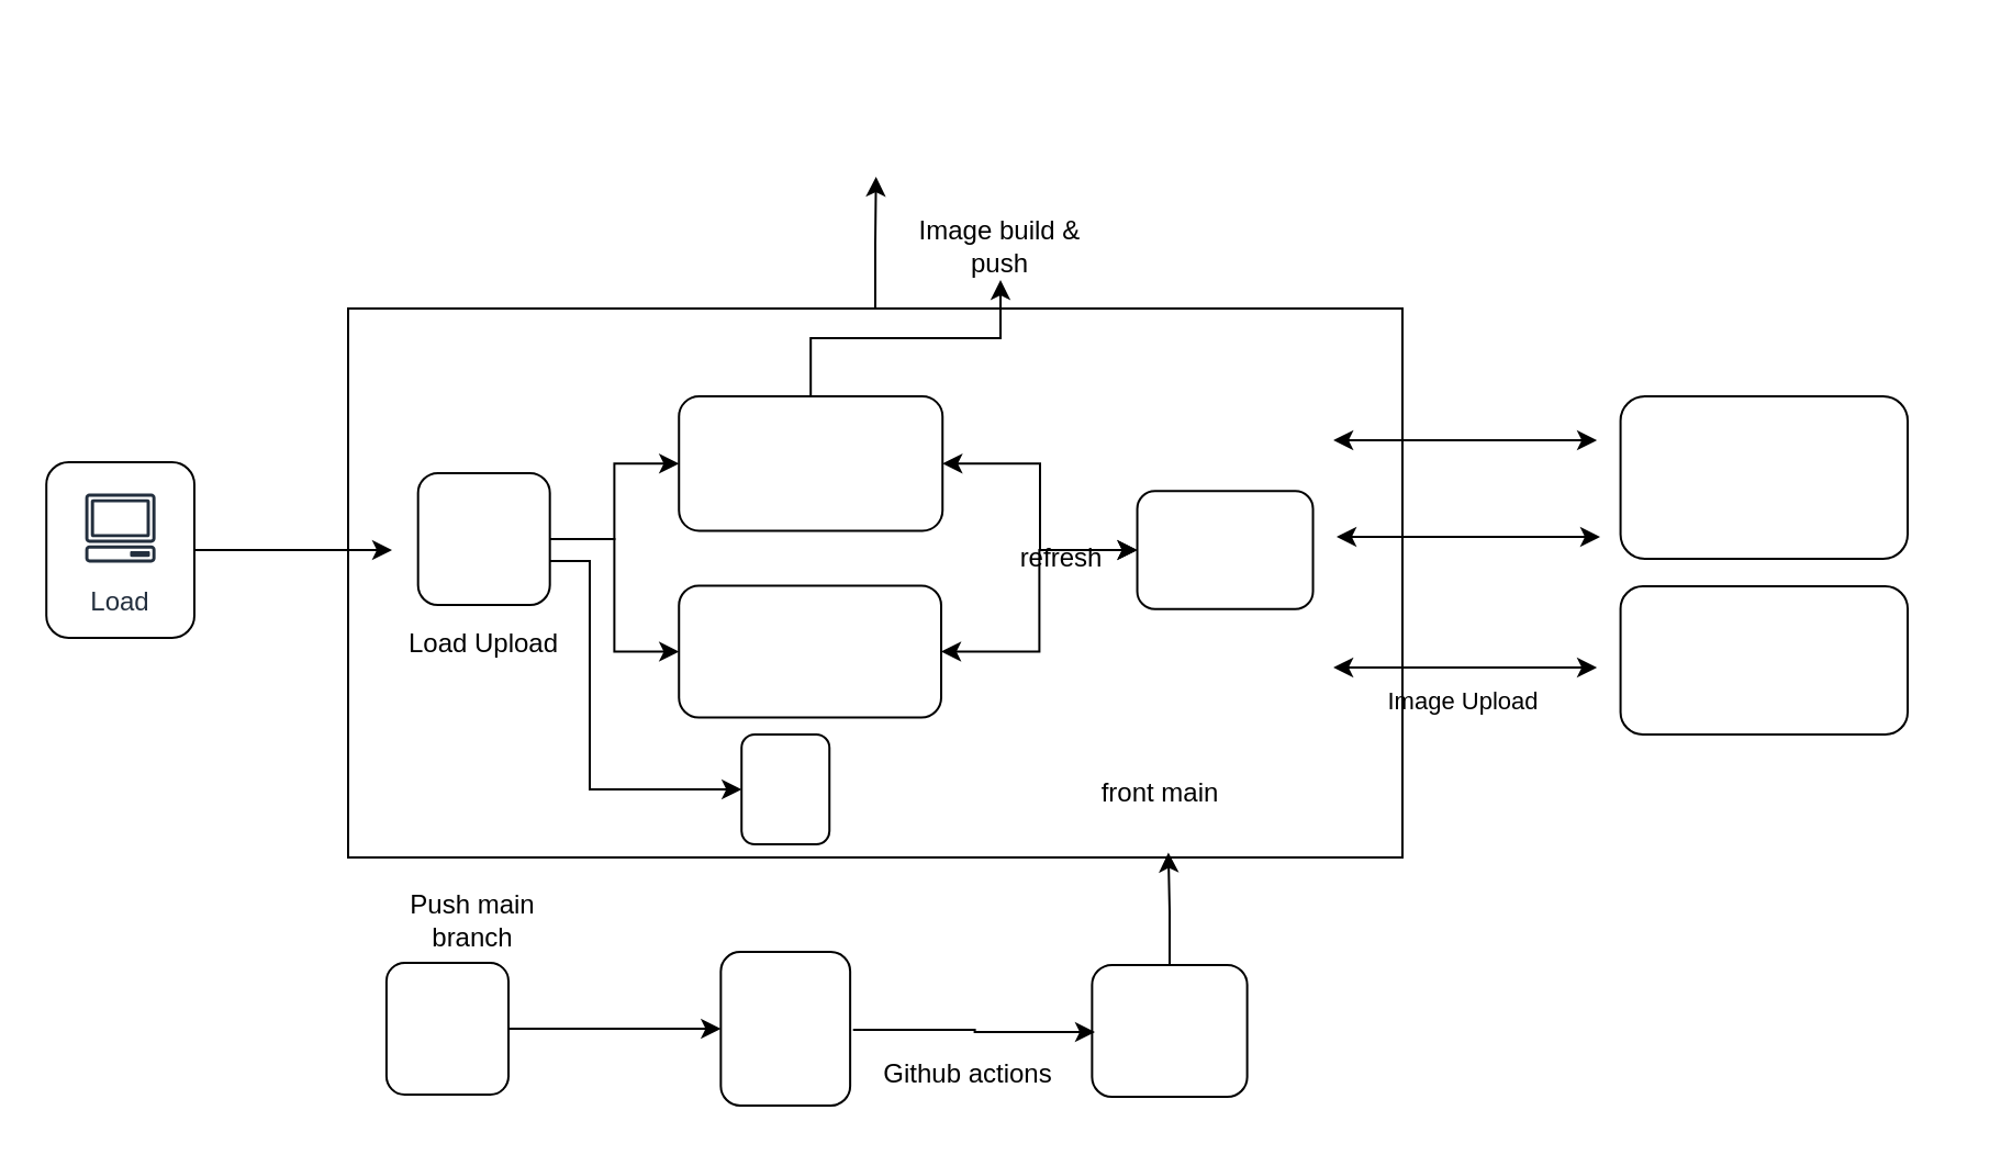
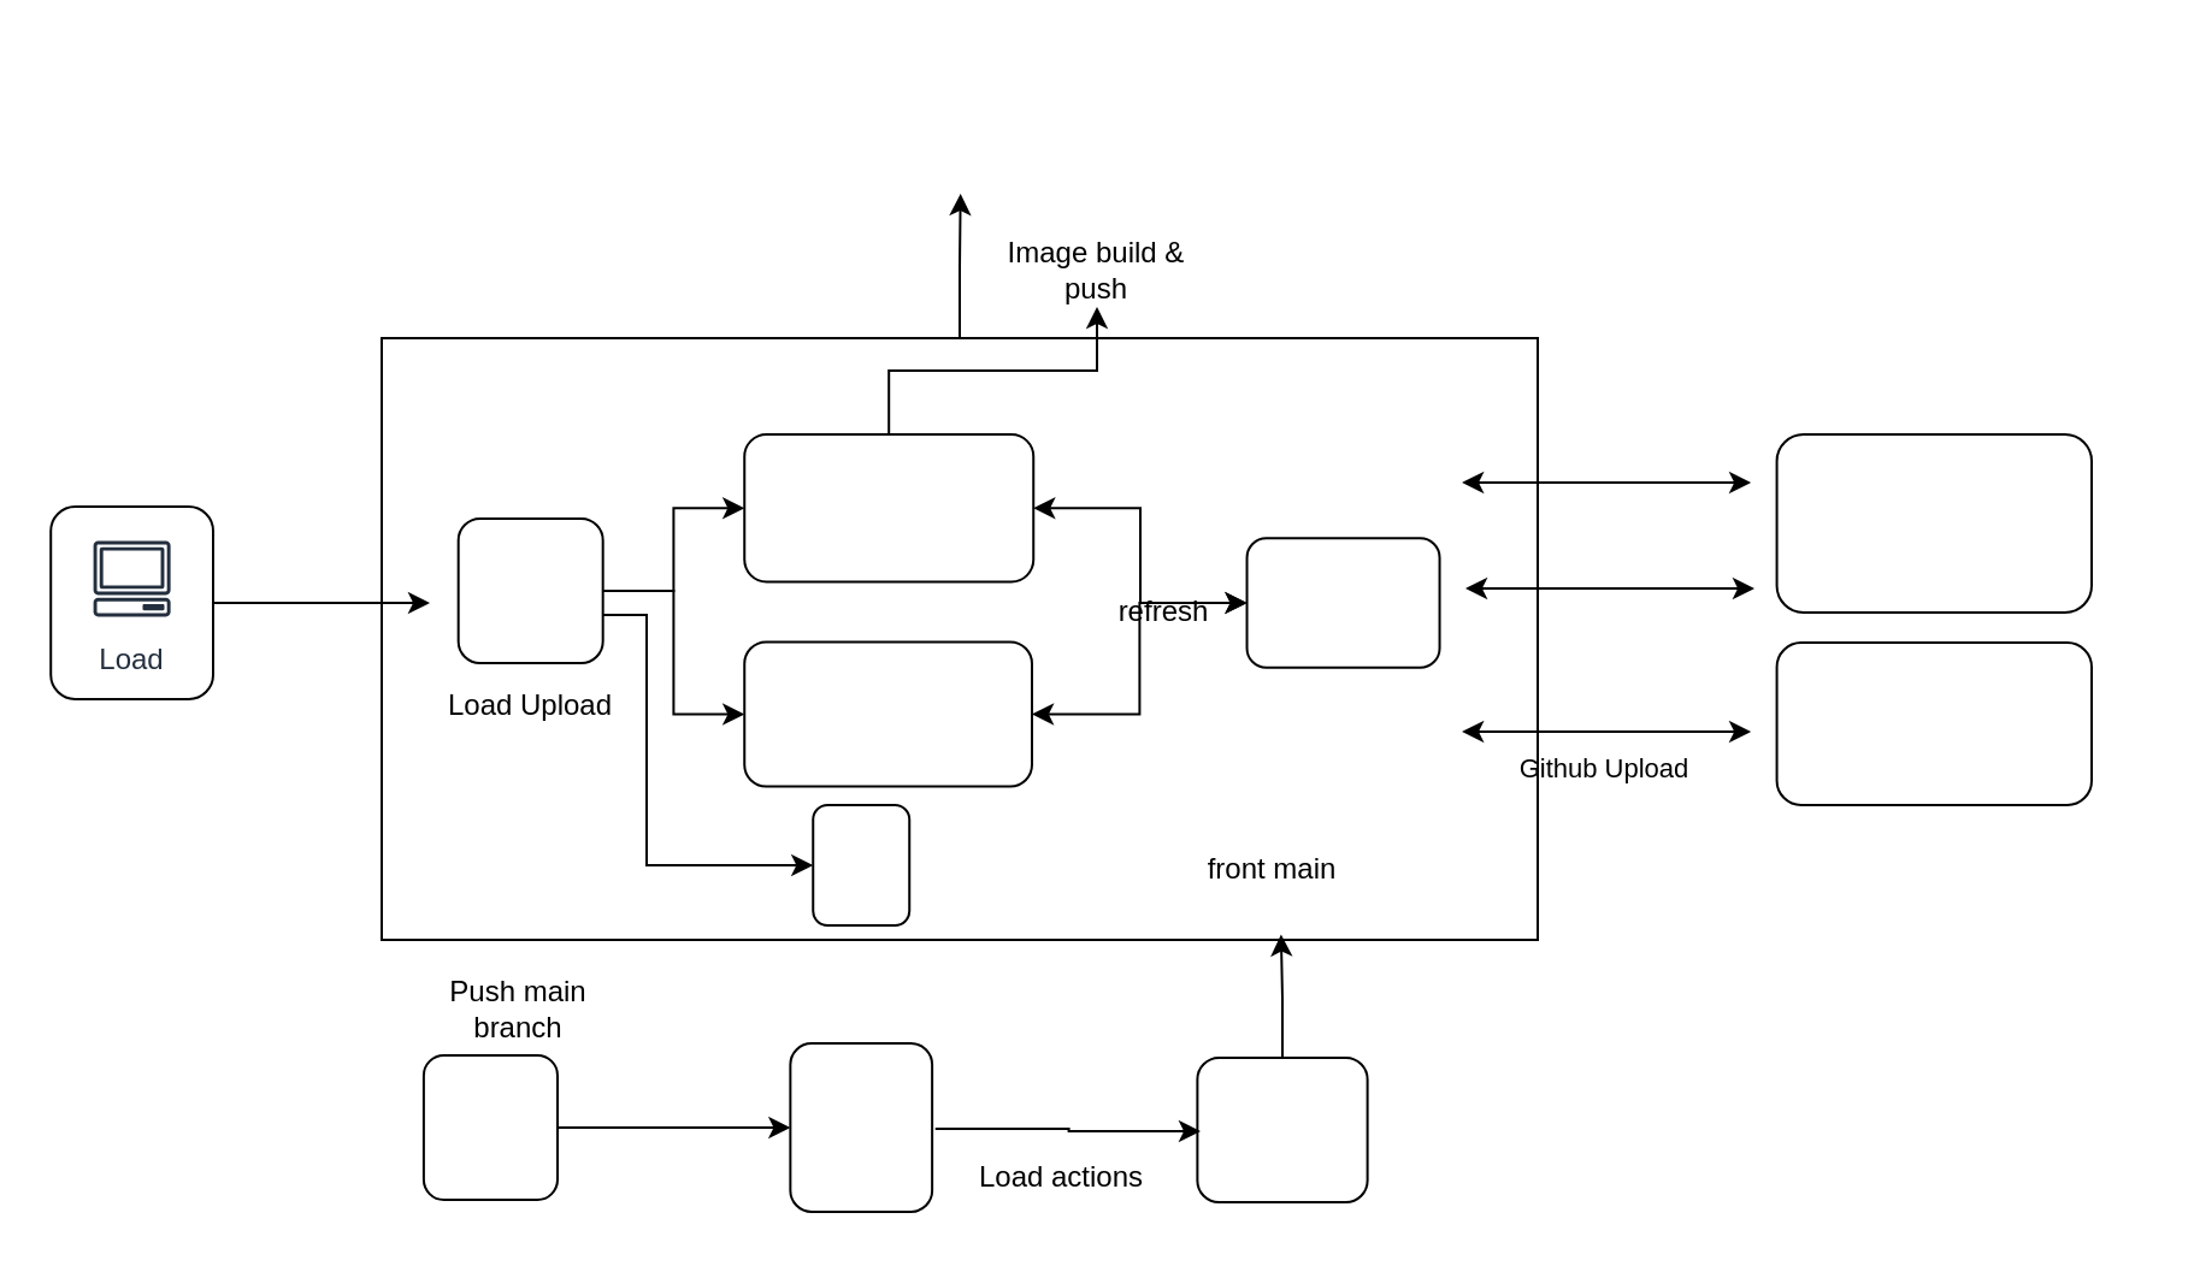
  <mxCell id="0" />
  <mxCell id="1" parent="0" />
  <mxCell id="2" value="" style="shape=image;verticalLabelPosition=bottom;labelBackgroundColor=default;verticalAlign=top;aspect=fixed;imageAspect=0;image=https://w7.pngwing.com/pngs/413/267/png-transparent-jwt-io-json-web-token-hd-logo.png;" parent="1" vertex="1"><mxGeometry x="298" y="168.45" width="51.11" height="25.56" as="geometry" /></mxCell>
  <mxCell id="3" style="edgeStyle=orthogonalEdgeStyle;rounded=0;orthogonalLoop=1;jettySize=auto;html=1;exitX=1;exitY=0.5;exitDx=0;exitDy=0;entryX=0;entryY=0.5;entryDx=0;entryDy=0;" parent="1" source="4" target="43" edge="1"><mxGeometry relative="1" as="geometry" /></mxCell>
  <mxCell id="4" value="" style="rounded=1;whiteSpace=wrap;html=1;fillColor=none;" parent="1" vertex="1"><mxGeometry x="175.45" y="438" width="55.55" height="60" as="geometry" /></mxCell>
  <mxCell id="5" style="edgeStyle=orthogonalEdgeStyle;rounded=0;orthogonalLoop=1;jettySize=auto;html=1;exitX=0.5;exitY=0;exitDx=0;exitDy=0;" parent="1" source="6" edge="1"><mxGeometry relative="1" as="geometry"><mxPoint x="398.333" y="80" as="targetPoint" /></mxGeometry></mxCell>
  <mxCell id="6" value="" style="rounded=0;whiteSpace=wrap;html=1;fillColor=none;" parent="1" vertex="1"><mxGeometry x="158" y="140.01" width="480" height="249.99" as="geometry" /></mxCell>
  <mxCell id="7" style="edgeStyle=orthogonalEdgeStyle;rounded=0;orthogonalLoop=1;jettySize=auto;html=1;exitX=1;exitY=0.5;exitDx=0;exitDy=0;entryX=0;entryY=0.5;entryDx=0;entryDy=0;strokeColor=default;startArrow=none;startFill=0;" parent="1" source="9" target="19" edge="1"><mxGeometry relative="1" as="geometry" /></mxCell>
  <mxCell id="8" style="edgeStyle=orthogonalEdgeStyle;rounded=0;orthogonalLoop=1;jettySize=auto;html=1;" parent="1" source="9" target="21" edge="1"><mxGeometry relative="1" as="geometry" /></mxCell>
  <mxCell id="9" value="" style="rounded=1;whiteSpace=wrap;html=1;fillColor=none;" parent="1" vertex="1"><mxGeometry x="189.84" y="215" width="60" height="60" as="geometry" /></mxCell>
  <mxCell id="10" value="" style="rounded=1;whiteSpace=wrap;html=1;fillColor=none;" parent="1" vertex="1"><mxGeometry x="20.61" y="210" width="67.39" height="80" as="geometry" /></mxCell>
  <mxCell id="11" value="" style="shape=image;verticalLabelPosition=bottom;labelBackgroundColor=default;verticalAlign=top;aspect=fixed;imageAspect=0;image=https://upload.wikimedia.org/wikipedia/commons/7/79/Docker_%28container_engine%29_logo.png;" parent="1" vertex="1"><mxGeometry x="212.87" y="205" width="62.76" height="15" as="geometry" /></mxCell>
  <mxCell id="12" value="" style="shape=image;verticalLabelPosition=bottom;labelBackgroundColor=default;verticalAlign=top;aspect=fixed;imageAspect=0;image=https://velog.velcdn.com/images/flfns333/post/fa095e26-f74c-40a2-b623-ec751fe48353/image.png;shadow=1;" parent="1" vertex="1"><mxGeometry x="98" y="114" width="125.22" height="80" as="geometry" /></mxCell>
  <mxCell id="13" style="edgeStyle=orthogonalEdgeStyle;rounded=0;orthogonalLoop=1;jettySize=auto;html=1;exitX=1;exitY=0.75;exitDx=0;exitDy=0;entryX=1;entryY=0.5;entryDx=0;entryDy=0;" edge="1" parent="1" source="14" target="51"><mxGeometry relative="1" as="geometry"><Array as="points"><mxPoint x="268" y="255" /><mxPoint x="268" y="359" /></Array></mxGeometry></mxCell>
  <mxCell id="14" value="" style="shape=image;verticalLabelPosition=bottom;labelBackgroundColor=default;verticalAlign=top;aspect=fixed;imageAspect=0;image=https://download.logo.wine/logo/Nginx/Nginx-Logo.wine.png;" parent="1" vertex="1"><mxGeometry x="189.84" y="225" width="60" height="40" as="geometry" /></mxCell>
  <mxCell id="15" style="edgeStyle=orthogonalEdgeStyle;rounded=0;orthogonalLoop=1;jettySize=auto;html=1;" parent="1" source="10" edge="1"><mxGeometry relative="1" as="geometry"><mxPoint x="98" y="245" as="sourcePoint" /><mxPoint x="178" y="250" as="targetPoint" /></mxGeometry></mxCell>
  <mxCell id="16" value="Load" style="sketch=0;outlineConnect=0;fontColor=#232F3E;gradientColor=none;strokeColor=#232F3E;fillColor=#ffffff;dashed=0;verticalLabelPosition=bottom;verticalAlign=top;align=center;html=1;fontSize=12;fontStyle=0;aspect=fixed;shape=mxgraph.aws4.resourceIcon;resIcon=mxgraph.aws4.client;" parent="1" vertex="1"><mxGeometry x="34.31" y="220" width="40" height="40" as="geometry" /></mxCell>
  <mxCell id="17" style="edgeStyle=orthogonalEdgeStyle;rounded=0;orthogonalLoop=1;jettySize=auto;html=1;exitX=1;exitY=0.5;exitDx=0;exitDy=0;startArrow=classic;startFill=1;entryX=0;entryY=0.5;entryDx=0;entryDy=0;" parent="1" source="19" target="29" edge="1"><mxGeometry relative="1" as="geometry" /></mxCell>
  <mxCell id="18" value="" style="edgeStyle=orthogonalEdgeStyle;rounded=0;orthogonalLoop=1;jettySize=auto;html=1;" parent="1" source="19" target="39" edge="1"><mxGeometry relative="1" as="geometry" /></mxCell>
  <mxCell id="19" value="" style="rounded=1;whiteSpace=wrap;html=1;fillColor=none;" parent="1" vertex="1"><mxGeometry x="308.62" y="180" width="120" height="61.25" as="geometry" /></mxCell>
  <mxCell id="20" style="edgeStyle=orthogonalEdgeStyle;rounded=0;orthogonalLoop=1;jettySize=auto;html=1;exitX=1;exitY=0.5;exitDx=0;exitDy=0;startArrow=classic;startFill=1;entryX=0;entryY=0.5;entryDx=0;entryDy=0;" parent="1" source="21" target="29" edge="1"><mxGeometry relative="1" as="geometry"><mxPoint x="498" y="250" as="targetPoint" /></mxGeometry></mxCell>
  <mxCell id="21" value="" style="rounded=1;whiteSpace=wrap;html=1;fillColor=none;" parent="1" vertex="1"><mxGeometry x="308.62" y="266.25" width="119.38" height="60" as="geometry" /></mxCell>
  <mxCell id="22" value="" style="shape=image;verticalLabelPosition=bottom;labelBackgroundColor=default;verticalAlign=top;aspect=fixed;imageAspect=0;image=https://images.velog.io/images/malgum/post/979fb612-584b-4942-a634-1e38e591fa12/%EB%8B%A4%EC%9A%B4%EB%A1%9C%EB%93%9C.png;" parent="1" vertex="1"><mxGeometry x="325.76" y="188.75" width="85.72" height="45" as="geometry" /></mxCell>
  <mxCell id="23" value="" style="shape=image;verticalLabelPosition=bottom;labelBackgroundColor=default;verticalAlign=top;aspect=fixed;imageAspect=0;image=https://images.velog.io/images/malgum/post/979fb612-584b-4942-a634-1e38e591fa12/%EB%8B%A4%EC%9A%B4%EB%A1%9C%EB%93%9C.png;" parent="1" vertex="1"><mxGeometry x="325.76" y="273.75" width="85.72" height="45" as="geometry" /></mxCell>
  <mxCell id="24" value="" style="shape=image;verticalLabelPosition=bottom;labelBackgroundColor=default;verticalAlign=top;aspect=fixed;imageAspect=0;image=https://upload.wikimedia.org/wikipedia/commons/7/79/Docker_%28container_engine%29_logo.png;" parent="1" vertex="1"><mxGeometry x="390" y="173.73" width="62.76" height="15" as="geometry" /></mxCell>
  <mxCell id="25" value="" style="shape=image;verticalLabelPosition=bottom;labelBackgroundColor=default;verticalAlign=top;aspect=fixed;imageAspect=0;image=https://upload.wikimedia.org/wikipedia/commons/7/79/Docker_%28container_engine%29_logo.png;" parent="1" vertex="1"><mxGeometry x="384.62" y="258.75" width="62.76" height="15" as="geometry" /></mxCell>
  <mxCell id="26" value="" style="shape=image;verticalLabelPosition=bottom;labelBackgroundColor=default;verticalAlign=top;aspect=fixed;imageAspect=0;image=https://miro.medium.com/v2/resize:fit:1200/0*pgqnHeTZEmJhpRxX.png;" parent="1" vertex="1"><mxGeometry x="745" y="194" width="112.29" height="48.75" as="geometry" /></mxCell>
  <mxCell id="27" value="" style="shape=image;verticalLabelPosition=bottom;labelBackgroundColor=default;verticalAlign=top;aspect=fixed;imageAspect=0;image=https://upload.wikimedia.org/wikipedia/commons/thumb/6/64/Logo-redis.svg/2560px-Logo-redis.svg.png;" parent="1" vertex="1"><mxGeometry x="528" y="240" width="58.53" height="20" as="geometry" /></mxCell>
  <mxCell id="28" value="refresh" style="text;html=1;align=center;verticalAlign=middle;whiteSpace=wrap;rounded=0;" parent="1" vertex="1"><mxGeometry x="463" y="243.75" width="40" height="20" as="geometry" /></mxCell>
  <mxCell id="29" value="" style="rounded=1;whiteSpace=wrap;html=1;fillColor=none;" parent="1" vertex="1"><mxGeometry x="517.27" y="223.13" width="80" height="53.75" as="geometry" /></mxCell>
  <mxCell id="30" value="Load Upload" style="text;html=1;align=center;verticalAlign=middle;whiteSpace=wrap;rounded=0;" parent="1" vertex="1"><mxGeometry x="179.84" y="273.75" width="80" height="38.75" as="geometry" /></mxCell>
  <mxCell id="31" value="" style="shape=image;verticalLabelPosition=bottom;labelBackgroundColor=default;verticalAlign=top;aspect=fixed;imageAspect=0;image=https://blog.kakaocdn.net/dn/barZ7n/btsEZaJP3Bj/EA4iHyMxwQxQYHMwJTLwmK/img.png;" parent="1" vertex="1"><mxGeometry x="714.14" y="274" width="174" height="60" as="geometry" /></mxCell>
- <mxCell id="32" value="&lt;font style=&quot;font-size: 11px;&quot;&gt;Image&amp;nbsp;&lt;/font&gt;&lt;span style=&quot;font-size: 11px; text-align: left; background-color: initial;&quot;&gt;Upload&lt;/span&gt;" style="text;html=1;align=center;verticalAlign=middle;whiteSpace=wrap;rounded=0;" parent="1" vertex="1"><mxGeometry x="611.55" y="304" width="107.59" height="30" as="geometry" /></mxCell>
+ <mxCell id="32" value="&lt;font style=&quot;font-size: 11px;&quot;&gt;Github&amp;nbsp;&lt;/font&gt;&lt;span style=&quot;font-size: 11px; text-align: left; background-color: initial;&quot;&gt;Upload&lt;/span&gt;" style="text;html=1;align=center;verticalAlign=middle;whiteSpace=wrap;rounded=0;" parent="1" vertex="1"><mxGeometry x="611.55" y="304" width="107.59" height="30" as="geometry" /></mxCell>
  <mxCell id="33" value="" style="rounded=1;whiteSpace=wrap;html=1;fillColor=none;" parent="1" vertex="1"><mxGeometry x="737.29" y="180" width="130.71" height="74" as="geometry" /></mxCell>
  <mxCell id="34" value="" style="rounded=1;whiteSpace=wrap;html=1;fillColor=none;" parent="1" vertex="1"><mxGeometry x="737.29" y="266.5" width="130.71" height="67.5" as="geometry" /></mxCell>
  <mxCell id="35" value="" style="endArrow=classic;startArrow=classic;html=1;rounded=0;" parent="1" edge="1"><mxGeometry width="50" height="50" relative="1" as="geometry"><mxPoint x="608" y="244" as="sourcePoint" /><mxPoint x="728" y="244" as="targetPoint" /></mxGeometry></mxCell>
  <mxCell id="36" value="" style="endArrow=classic;startArrow=classic;html=1;rounded=0;" parent="1" edge="1"><mxGeometry width="50" height="50" relative="1" as="geometry"><mxPoint x="606.55" y="303.5" as="sourcePoint" /><mxPoint x="726.55" y="303.5" as="targetPoint" /></mxGeometry></mxCell>
  <mxCell id="37" value="" style="endArrow=classic;startArrow=classic;html=1;rounded=0;" parent="1" edge="1"><mxGeometry width="50" height="50" relative="1" as="geometry"><mxPoint x="606.55" y="200" as="sourcePoint" /><mxPoint x="726.55" y="200" as="targetPoint" /></mxGeometry></mxCell>
  <mxCell id="38" value="" style="shape=image;verticalLabelPosition=bottom;labelBackgroundColor=default;verticalAlign=top;aspect=fixed;imageAspect=0;image=https://logos-world.net/wp-content/uploads/2021/02/Docker-Logo-2013-2015.png;" parent="1" vertex="1"><mxGeometry x="349.11" y="20" width="97.78" height="55" as="geometry" /></mxCell>
  <mxCell id="39" value="Image build &amp;amp; push" style="text;html=1;align=center;verticalAlign=middle;whiteSpace=wrap;rounded=0;" parent="1" vertex="1"><mxGeometry x="405" y="97" width="100" height="30" as="geometry" /></mxCell>
  <mxCell id="40" value="" style="shape=image;verticalLabelPosition=bottom;labelBackgroundColor=default;verticalAlign=top;aspect=fixed;imageAspect=0;image=https://upload.wikimedia.org/wikipedia/commons/f/f1/Vue.png;" parent="1" vertex="1"><mxGeometry x="182.45" y="450" width="44" height="44" as="geometry" /></mxCell>
  <mxCell id="41" value="" style="shape=image;verticalLabelPosition=bottom;labelBackgroundColor=default;verticalAlign=top;aspect=fixed;imageAspect=0;image=https://velog.velcdn.com/images/hyeongjun/post/7b3d94c6-27f4-429c-8894-b8b3540cca40/image.png;" parent="1" vertex="1"><mxGeometry x="318" y="445" width="78.23" height="44" as="geometry" /></mxCell>
  <mxCell id="42" style="edgeStyle=orthogonalEdgeStyle;rounded=0;orthogonalLoop=1;jettySize=auto;html=1;exitX=1;exitY=0.5;exitDx=0;exitDy=0;entryX=0;entryY=0.5;entryDx=0;entryDy=0;" parent="1" edge="1"><mxGeometry relative="1" as="geometry"><mxPoint x="387.87" y="468.5" as="sourcePoint" /><mxPoint x="498" y="469.5" as="targetPoint" /><Array as="points"><mxPoint x="443.31" y="468.5" /><mxPoint x="443.31" y="469.5" /></Array></mxGeometry></mxCell>
  <mxCell id="43" value="" style="rounded=1;whiteSpace=wrap;html=1;fillColor=none;" parent="1" vertex="1"><mxGeometry x="327.68" y="433" width="58.88" height="70" as="geometry" /></mxCell>
  <mxCell id="44" value="" style="shape=image;verticalLabelPosition=bottom;labelBackgroundColor=default;verticalAlign=top;aspect=fixed;imageAspect=0;image=https://seeklogo.com/images/G/github-actions-logo-031704BDC6-seeklogo.com.png;" parent="1" vertex="1"><mxGeometry x="508" y="445" width="48" height="48" as="geometry" /></mxCell>
  <mxCell id="45" value="" style="rounded=1;whiteSpace=wrap;html=1;fillColor=none;" parent="1" vertex="1"><mxGeometry x="496.69" y="439" width="70.62" height="60" as="geometry" /></mxCell>
  <mxCell id="46" value="Push main branch" style="text;html=1;align=center;verticalAlign=middle;whiteSpace=wrap;rounded=0;" parent="1" vertex="1"><mxGeometry x="177" y="409" width="76" height="20" as="geometry" /></mxCell>
- <mxCell id="47" value="Github actions" style="text;html=1;align=center;verticalAlign=middle;whiteSpace=wrap;rounded=0;" parent="1" vertex="1"><mxGeometry x="378.5" y="474" width="123" height="30" as="geometry" /></mxCell>
+ <mxCell id="47" value="Load actions" style="text;html=1;align=center;verticalAlign=middle;whiteSpace=wrap;rounded=0;" parent="1" vertex="1"><mxGeometry x="378.5" y="474" width="123" height="30" as="geometry" /></mxCell>
  <mxCell id="48" style="edgeStyle=orthogonalEdgeStyle;rounded=0;orthogonalLoop=1;jettySize=auto;html=1;exitX=0.5;exitY=0;exitDx=0;exitDy=0;entryX=0.778;entryY=0.991;entryDx=0;entryDy=0;entryPerimeter=0;" parent="1" source="45" target="6" edge="1"><mxGeometry relative="1" as="geometry" /></mxCell>
  <mxCell id="49" value="" style="shape=image;verticalLabelPosition=bottom;labelBackgroundColor=default;verticalAlign=top;aspect=fixed;imageAspect=0;image=https://w7.pngwing.com/pngs/413/267/png-transparent-jwt-io-json-web-token-hd-logo.png;" parent="1" vertex="1"><mxGeometry x="298" y="250.47" width="51.11" height="25.56" as="geometry" /></mxCell>
  <mxCell id="50" value="" style="shape=image;verticalLabelPosition=bottom;labelBackgroundColor=default;verticalAlign=top;aspect=fixed;imageAspect=0;image=https://upload.wikimedia.org/wikipedia/commons/f/f1/Vue.png;" parent="1" vertex="1"><mxGeometry x="340.12" y="344" width="34" height="34" as="geometry" /></mxCell>
  <mxCell id="51" value="" style="rounded=1;whiteSpace=wrap;html=1;fillColor=none;direction=west;" parent="1" vertex="1"><mxGeometry x="337.12" y="334" width="40" height="50" as="geometry" /></mxCell>
  <mxCell id="52" value="front main" style="text;html=1;align=center;verticalAlign=middle;whiteSpace=wrap;rounded=0;" parent="1" vertex="1"><mxGeometry x="498" y="346" width="60" height="30" as="geometry" /></mxCell>
  <mxCell id="53" value="" style="shape=image;verticalLabelPosition=bottom;labelBackgroundColor=default;verticalAlign=top;aspect=fixed;imageAspect=0;image=https://upload.wikimedia.org/wikipedia/commons/7/79/Docker_%28container_engine%29_logo.png;" parent="1" vertex="1"><mxGeometry x="496.69" y="215" width="62.76" height="15" as="geometry" /></mxCell>
  <mxCell id="54" value="" style="shape=image;verticalLabelPosition=bottom;labelBackgroundColor=default;verticalAlign=top;aspect=fixed;imageAspect=0;image=https://upload.wikimedia.org/wikipedia/commons/7/79/Docker_%28container_engine%29_logo.png;" vertex="1" parent="1"><mxGeometry x="365.24" y="365" width="62.76" height="15" as="geometry" /></mxCell>
